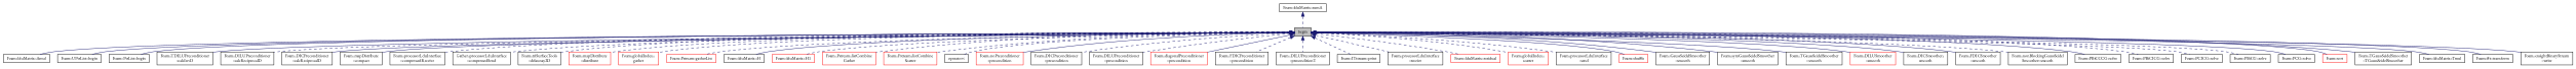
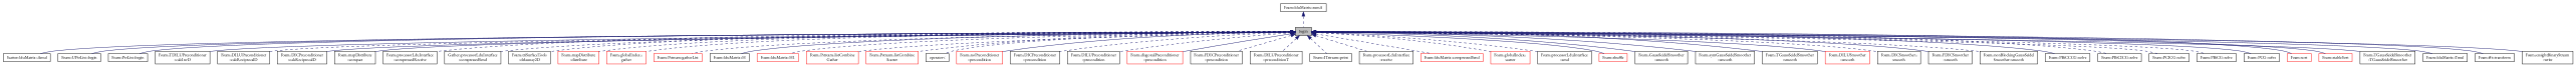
  digraph {
    fontname="EB Garamond"
    rankdir=TB
    node [color=black fontname="EB Garamond" fontsize=10 shape=record]
    edge [color=midnightblue dir=back fontname="EB Garamond" fontsize=10 labelfontname=FreeSans labelfontsize=10 style=dashed]
    n1 [fillcolor=grey75 fontcolor=black height=0.2 label=begin style=filled width=0.4]
-   n2 [height=0.2 label="Foam::lduMatrix::Amul" width=0.4]
+   n2 [height=0.2 label="Scatter::lduMatrix::Amul" width=0.4]
    n3 [height=0.2 label="Foam::UPtrList::begin" width=0.4]
    n4 [height=0.2 label="Foam::PtrList::begin" width=0.4]
    n5 [height=0.2 label="Foam::TDILUPreconditioner\l::calcInvD" width=0.4]
    n6 [height=0.2 label="Foam::DILUPreconditioner\l::calcReciprocalD" width=0.4]
    n7 [height=0.2 label="Foam::DICPreconditioner\l::calcReciprocalD" width=0.4]
    n8 [height=0.2 label="Foam::mapDistribute\l::compact" width=0.4]
    n9 [height=0.2 label="Foam::processorLduInterface\l::compressedReceive" width=0.4]
    n10 [height=0.2 label="Gather::processorLduInterface\l::compressedSend" width=0.4]
    n11 [height=0.2 label="Foam::triSurfaceTools\l::delaunay2D" width=0.4]
    n12 [color=red height=0.2 label="Foam::mapDistribute\l::distribute" width=0.4]
    n13 [color=red height=0.2 label="Foam::globalIndex::\lgather" width=0.4]
    n14 [color=red height=0.2 label="Foam::Pstream::gatherList" width=0.4]
    n15 [height=0.2 label="Foam::lduMatrix::H" width=0.4]
    n16 [color=red height=0.2 label="Foam::lduMatrix::H1" width=0.4]
    n17 [color=red height=0.2 label="Foam::Pstream::listCombine\lGather" width=0.4]
    n18 [color=red height=0.2 label="Foam::Pstream::listCombine\lScatter" width=0.4]
    n19 [height=0.2 label="operator\<" width=0.4]
    n20 [color=red height=0.2 label="Foam::noPreconditioner\l::precondition" width=0.4]
    n21 [height=0.2 label="Foam::DICPreconditioner\l::precondition" width=0.4]
    n22 [height=0.2 label="Foam::DILUPreconditioner\l::precondition" width=0.4]
    n23 [color=red height=0.2 label="Foam::diagonalPreconditioner\l::precondition" width=0.4]
    n24 [height=0.2 label="Foam::FDICPreconditioner\l::precondition" width=0.4]
    n25 [height=0.2 label="Foam::DILUPreconditioner\l::preconditionT" width=0.4]
    n26 [height=0.2 label="Foam::ITstream::print" width=0.4]
    n27 [height=0.2 label="Foam::processorLduInterface\l::receive" width=0.4]
-   n28 [color=red height=0.2 label="Foam::lduMatrix::residual" width=0.4]
+   n28 [color=red height=0.2 label="Foam::lduMatrix::compressedSend" width=0.4]
    n29 [color=red height=0.2 label="Foam::globalIndex::\lscatter" width=0.4]
    n30 [height=0.2 label="Foam::processorLduInterface\l::send" width=0.4]
    n31 [color=red height=0.2 label="Foam::shuffle" width=0.4]
    n32 [height=0.2 label="Foam::GaussSeidelSmoother\l::smooth" width=0.4]
    n33 [height=0.2 label="Foam::symGaussSeidelSmoother\l::smooth" width=0.4]
    n34 [height=0.2 label="Foam::TGaussSeidelSmoother\l::smooth" width=0.4]
    n35 [color=red height=0.2 label="Foam::DILUSmoother\l::smooth" width=0.4]
    n36 [height=0.2 label="Foam::DICSmoother::\lsmooth" width=0.4]
    n37 [height=0.2 label="Foam::FDICSmoother\l::smooth" width=0.4]
    n38 [height=0.2 label="Foam::nonBlockingGaussSeidel\lSmoother::smooth" width=0.4]
    n39 [height=0.2 label="Foam::PBiCCCG::solve" width=0.4]
    n40 [height=0.2 label="Foam::PBiCICG::solve" width=0.4]
    n41 [height=0.2 label="Foam::PCICG::solve" width=0.4]
    n42 [height=0.2 label="Foam::PBiCG::solve" width=0.4]
    n43 [height=0.2 label="Foam::PCG::solve" width=0.4]
    n44 [color=red height=0.2 label="Foam::sort" width=0.4]
+   n45 [color=red height=0.2 label="Foam::stableSort" width=0.4]
    n46 [height=0.2 label="Foam::TGaussSeidelSmoother\l::TGaussSeidelSmoother" width=0.4]
    n47 [height=0.2 label="Foam::lduMatrix::Tmul" width=0.4]
    n48 [height=0.2 label="Foam::fft::transform" width=0.4]
    n49 [height=0.2 label="Foam::ensightBinaryStream\l::write" width=0.4]
    n50 [height=0.2 label="Foam::lduMatrix::sumA" width=0.4]
    n1 -> n2 [style=solid]
    n1 -> n3 [style=solid]
    n1 -> n4 [style=solid]
    n1 -> n5 [style=solid]
    n1 -> n6
    n1 -> n7 [style=solid]
    n1 -> n8 [style=solid]
    n1 -> n9
    n1 -> n10
    n1 -> n11
    n1 -> n12
    n1 -> n13
    n1 -> n14
    n1 -> n15 [style=solid]
    n1 -> n16
    n1 -> n17
    n1 -> n18
    n1 -> n19
    n1 -> n20 [style=solid]
    n1 -> n21
    n1 -> n22
    n1 -> n23 [style=solid]
    n1 -> n24
    n1 -> n25
    n1 -> n26
    n1 -> n27
    n1 -> n28
    n1 -> n29
    n1 -> n30
    n1 -> n31 [style=solid]
    n1 -> n32 [style=solid]
    n1 -> n33 [style=solid]
    n1 -> n34 [style=solid]
    n1 -> n35 [style=solid]
-   n1 -> n36 [style=solid]
+   n1 -> n36
    n1 -> n37 [style=solid]
    n1 -> n38
    n1 -> n39 [style=solid]
    n1 -> n40
    n1 -> n41
    n1 -> n42
    n1 -> n43 [style=solid]
    n1 -> n44 [style=solid]
+   n1 -> n45 [style=solid]
    n1 -> n46 [style=solid]
    n1 -> n47 [style=solid]
    n1 -> n48 [style=solid]
    n1 -> n49 [style=solid]
    n50 -> n1
  }
